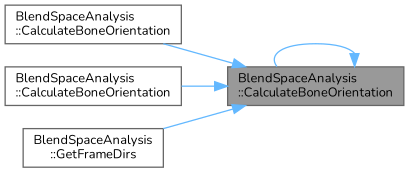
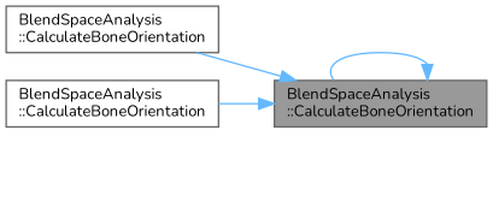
  digraph {
    rankdir=RL
    fontname=Nunito
    node [color=grey40 fillcolor=white fontname=Nunito fontsize=10 shape=box style=filled]
    edge [color=steelblue1 dir=back fontname=Nunito fontsize=10 labelfontname=Helvetica labelfontsize=10 style=solid]
    n1 [color=gray40 fillcolor=grey60 fontcolor=black height=0.2 label="BlendSpaceAnalysis\l::CalculateBoneOrientation" width=0.4]
    n2 [height=0.2 label="BlendSpaceAnalysis\l::CalculateBoneOrientation" width=0.4]
    n3 [height=0.2 label="BlendSpaceAnalysis\l::CalculateBoneOrientation" width=0.4]
-   n4 [height=0.2 label="BlendSpaceAnalysis\l::GetFrameDirs" width=0.4]
    n1 -> n1
    n1 -> n2
    n1 -> n3
-   n1 -> n4
  }
